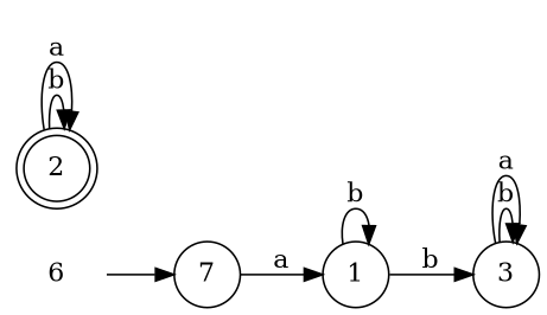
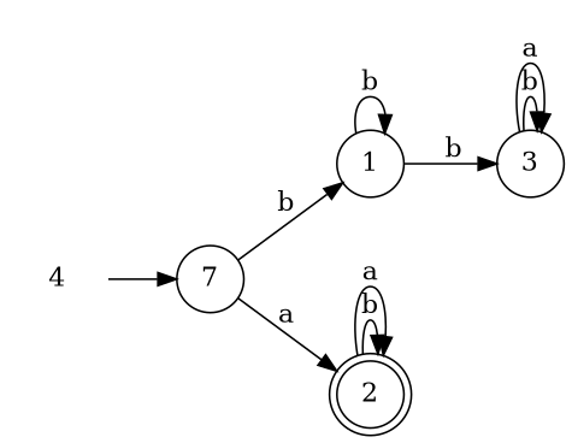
  digraph {
    rankdir=LR
    node [shape=circle]
    n1 [label=7]
    n2 [label=1]
    n3 [label=2 shape=doublecircle]
    n4 [label=3]
-   4 [shape=plaintext label=6]
-   n1 -> n2 [label=a]
+   4 [shape=plaintext]
+   n1 -> n2 [label=b]
+   n1 -> n3 [label=a]
    n2 -> n2 [label=b]
    n2 -> n4 [label=b]
    n3 -> n3 [label=b]
    n3 -> n3 [label=a]
    n4 -> n4 [label=b]
    n4 -> n4 [label=a]
    4 -> n1
  }
